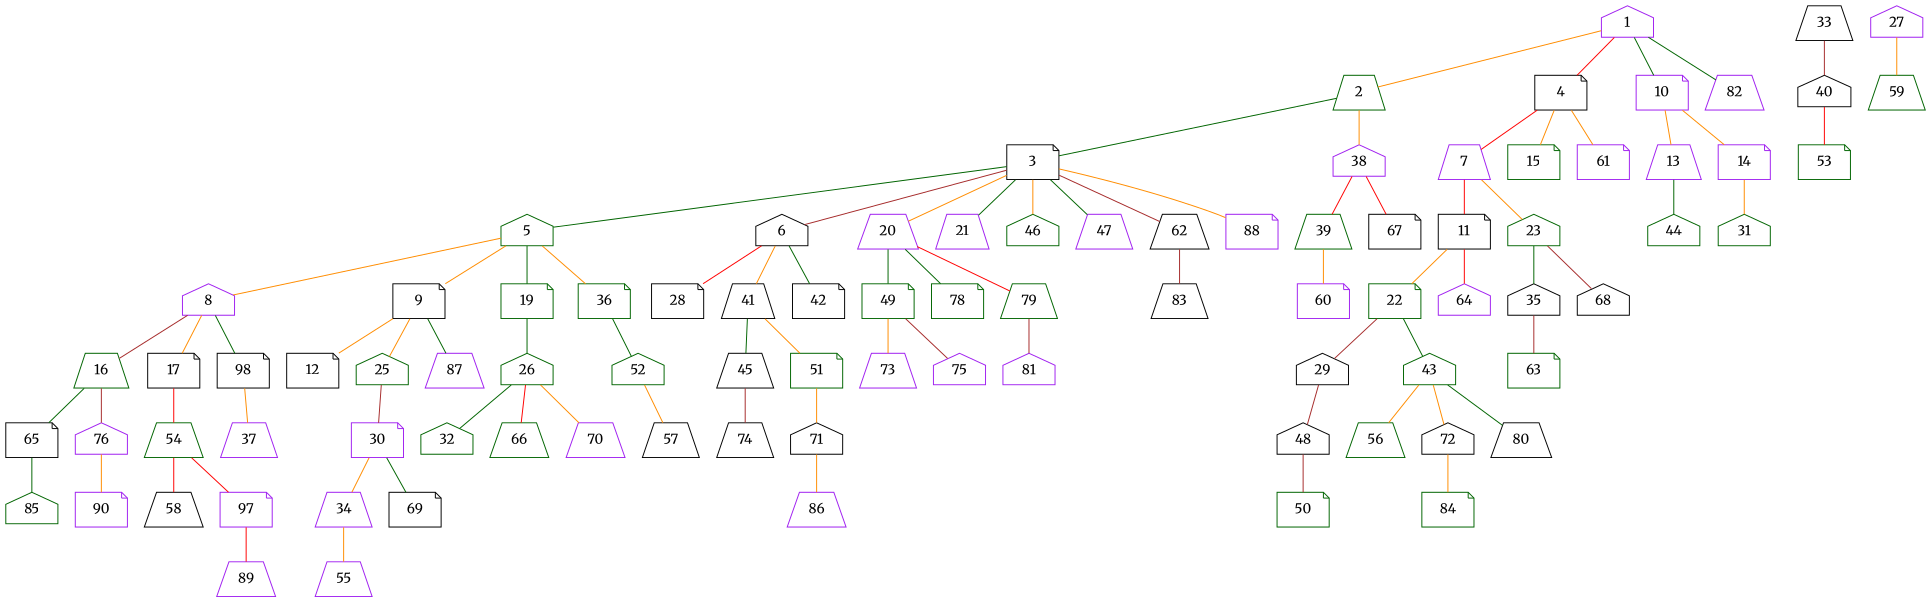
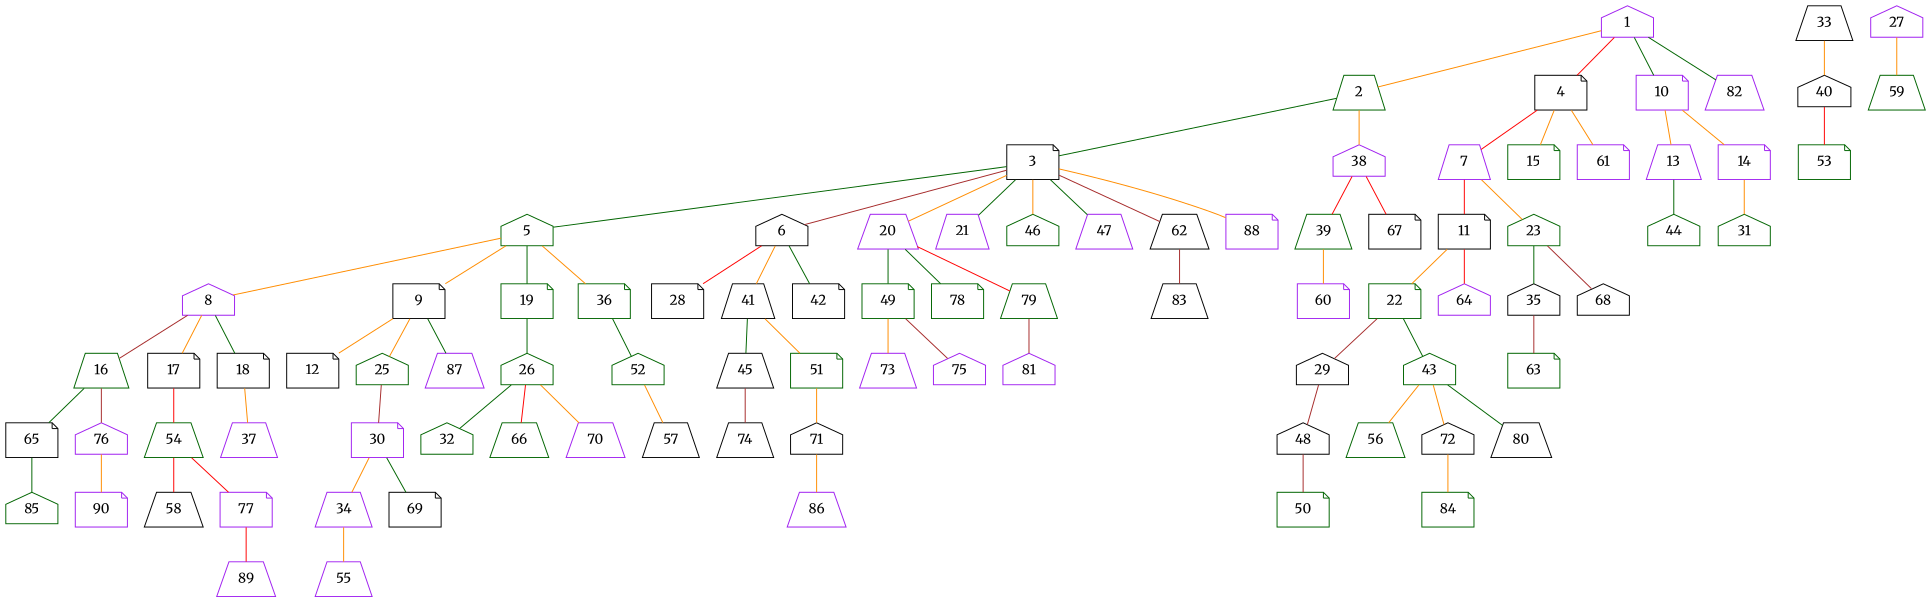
  graph {
    fontname=Merriweather
    node [color=purple fontname=Merriweather shape=trapezium]
    edge [color=darkorange fontname=Merriweather]
    1 [shape=house]
    2 [color=darkgreen]
    4 [color=black shape=note]
    10 [shape=note]
    82
    3 [color=black shape=note]
    38 [shape=house]
    7
    15 [color=darkgreen shape=note]
    61 [shape=note]
    13
    14 [shape=note]
    5 [color=darkgreen shape=house]
    6 [color=black shape=house]
    20
    21
    46 [color=darkgreen shape=house]
    47
    62 [color=black]
    88 [shape=note]
    39 [color=darkgreen]
    67 [color=black shape=note]
    11 [color=black shape=note]
    23 [color=darkgreen shape=house]
    44 [color=darkgreen shape=house]
    31 [color=darkgreen shape=house]
    8 [shape=house]
    9 [color=black shape=note]
    19 [color=darkgreen shape=note]
    36 [color=darkgreen shape=note]
    28 [color=black shape=note]
    41 [color=black]
    42 [color=black shape=note]
    49 [color=darkgreen shape=note]
    78 [color=darkgreen shape=note]
    79 [color=darkgreen]
    83 [color=black]
    60 [shape=note]
    16 [color=darkgreen]
    17 [color=black shape=note]
-   18 [color=black shape=note label=98]
+   18 [color=black shape=note]
    12 [color=black shape=note]
    25 [color=darkgreen shape=house]
    87
    26 [color=darkgreen shape=house]
    33 [color=black]
    40 [color=black shape=house]
    52 [color=darkgreen shape=house]
    45 [color=black]
    51 [color=darkgreen shape=note]
    73
    75 [shape=house]
    81 [shape=house]
    22 [color=darkgreen shape=note]
    64 [shape=house]
    35 [color=black shape=house]
    68 [color=black shape=house]
    65 [color=black shape=note]
    76 [shape=house]
    54 [color=darkgreen]
    37
    27 [shape=house]
    59 [color=darkgreen]
    30 [shape=note]
    32 [color=darkgreen shape=house]
    66 [color=darkgreen]
    70
    53 [color=darkgreen shape=note]
    57 [color=black]
    74 [color=black]
    71 [color=black shape=house]
    29 [color=black shape=house]
    43 [color=darkgreen shape=house]
    63 [color=darkgreen shape=note]
    85 [color=darkgreen shape=house]
    90 [shape=note]
    58 [color=black]
-   77 [shape=note label=97]
+   77 [shape=note]
    34
    69 [color=black shape=note]
    48 [color=black shape=house]
    56 [color=darkgreen]
    72 [color=black shape=house]
    80 [color=black]
    89
    50 [color=darkgreen shape=note]
    84 [color=darkgreen shape=note]
    55
    86
    1 -- 2
    1 -- 4 [color=red]
    1 -- 10 [color=darkgreen]
    1 -- 82 [color=darkgreen]
    2 -- 3 [color=darkgreen]
    2 -- 38
    4 -- 7 [color=red]
    4 -- 15
    4 -- 61
    10 -- 13
    10 -- 14
    3 -- 5 [color=darkgreen]
    3 -- 6 [color=brown]
    3 -- 20
    3 -- 21 [color=darkgreen]
    3 -- 46
    3 -- 47 [color=darkgreen]
    3 -- 62 [color=brown]
    3 -- 88
    38 -- 39 [color=red]
    38 -- 67 [color=red]
    7 -- 11 [color=red]
    7 -- 23
    13 -- 44 [color=darkgreen]
    14 -- 31
    5 -- 8
    5 -- 9
    5 -- 19 [color=darkgreen]
    5 -- 36
    6 -- 28 [color=red]
    6 -- 41
    6 -- 42 [color=darkgreen]
    20 -- 49 [color=darkgreen]
    20 -- 78 [color=darkgreen]
    20 -- 79 [color=red]
    62 -- 83 [color=brown]
    39 -- 60
    11 -- 22
    11 -- 64 [color=red]
    23 -- 35 [color=darkgreen]
    23 -- 68 [color=brown]
    8 -- 16 [color=brown]
    8 -- 17
    8 -- 18 [color=darkgreen]
    9 -- 12
    9 -- 25
    9 -- 87 [color=darkgreen]
    19 -- 26 [color=darkgreen]
    36 -- 52 [color=darkgreen]
    41 -- 45 [color=darkgreen]
    41 -- 51
    49 -- 73
    49 -- 75 [color=brown]
    79 -- 81 [color=brown]
    16 -- 65 [color=darkgreen]
    16 -- 76 [color=brown]
    17 -- 54 [color=red]
    18 -- 37
    25 -- 30 [color=brown]
    26 -- 32 [color=darkgreen]
    26 -- 66 [color=red]
    26 -- 70
-   33 -- 40 [color=brown]
+   33 -- 40
    40 -- 53 [color=red]
    52 -- 57
    45 -- 74 [color=brown]
    51 -- 71
    22 -- 29 [color=brown]
    22 -- 43 [color=darkgreen]
    35 -- 63 [color=brown]
    65 -- 85 [color=darkgreen]
    76 -- 90
    54 -- 58 [color=red]
    54 -- 77 [color=red]
    27 -- 59
    30 -- 34
    30 -- 69 [color=darkgreen]
    71 -- 86
    29 -- 48 [color=brown]
    43 -- 56
    43 -- 72
    43 -- 80 [color=darkgreen]
    77 -- 89 [color=red]
    34 -- 55
    48 -- 50 [color=brown]
    72 -- 84
  }
